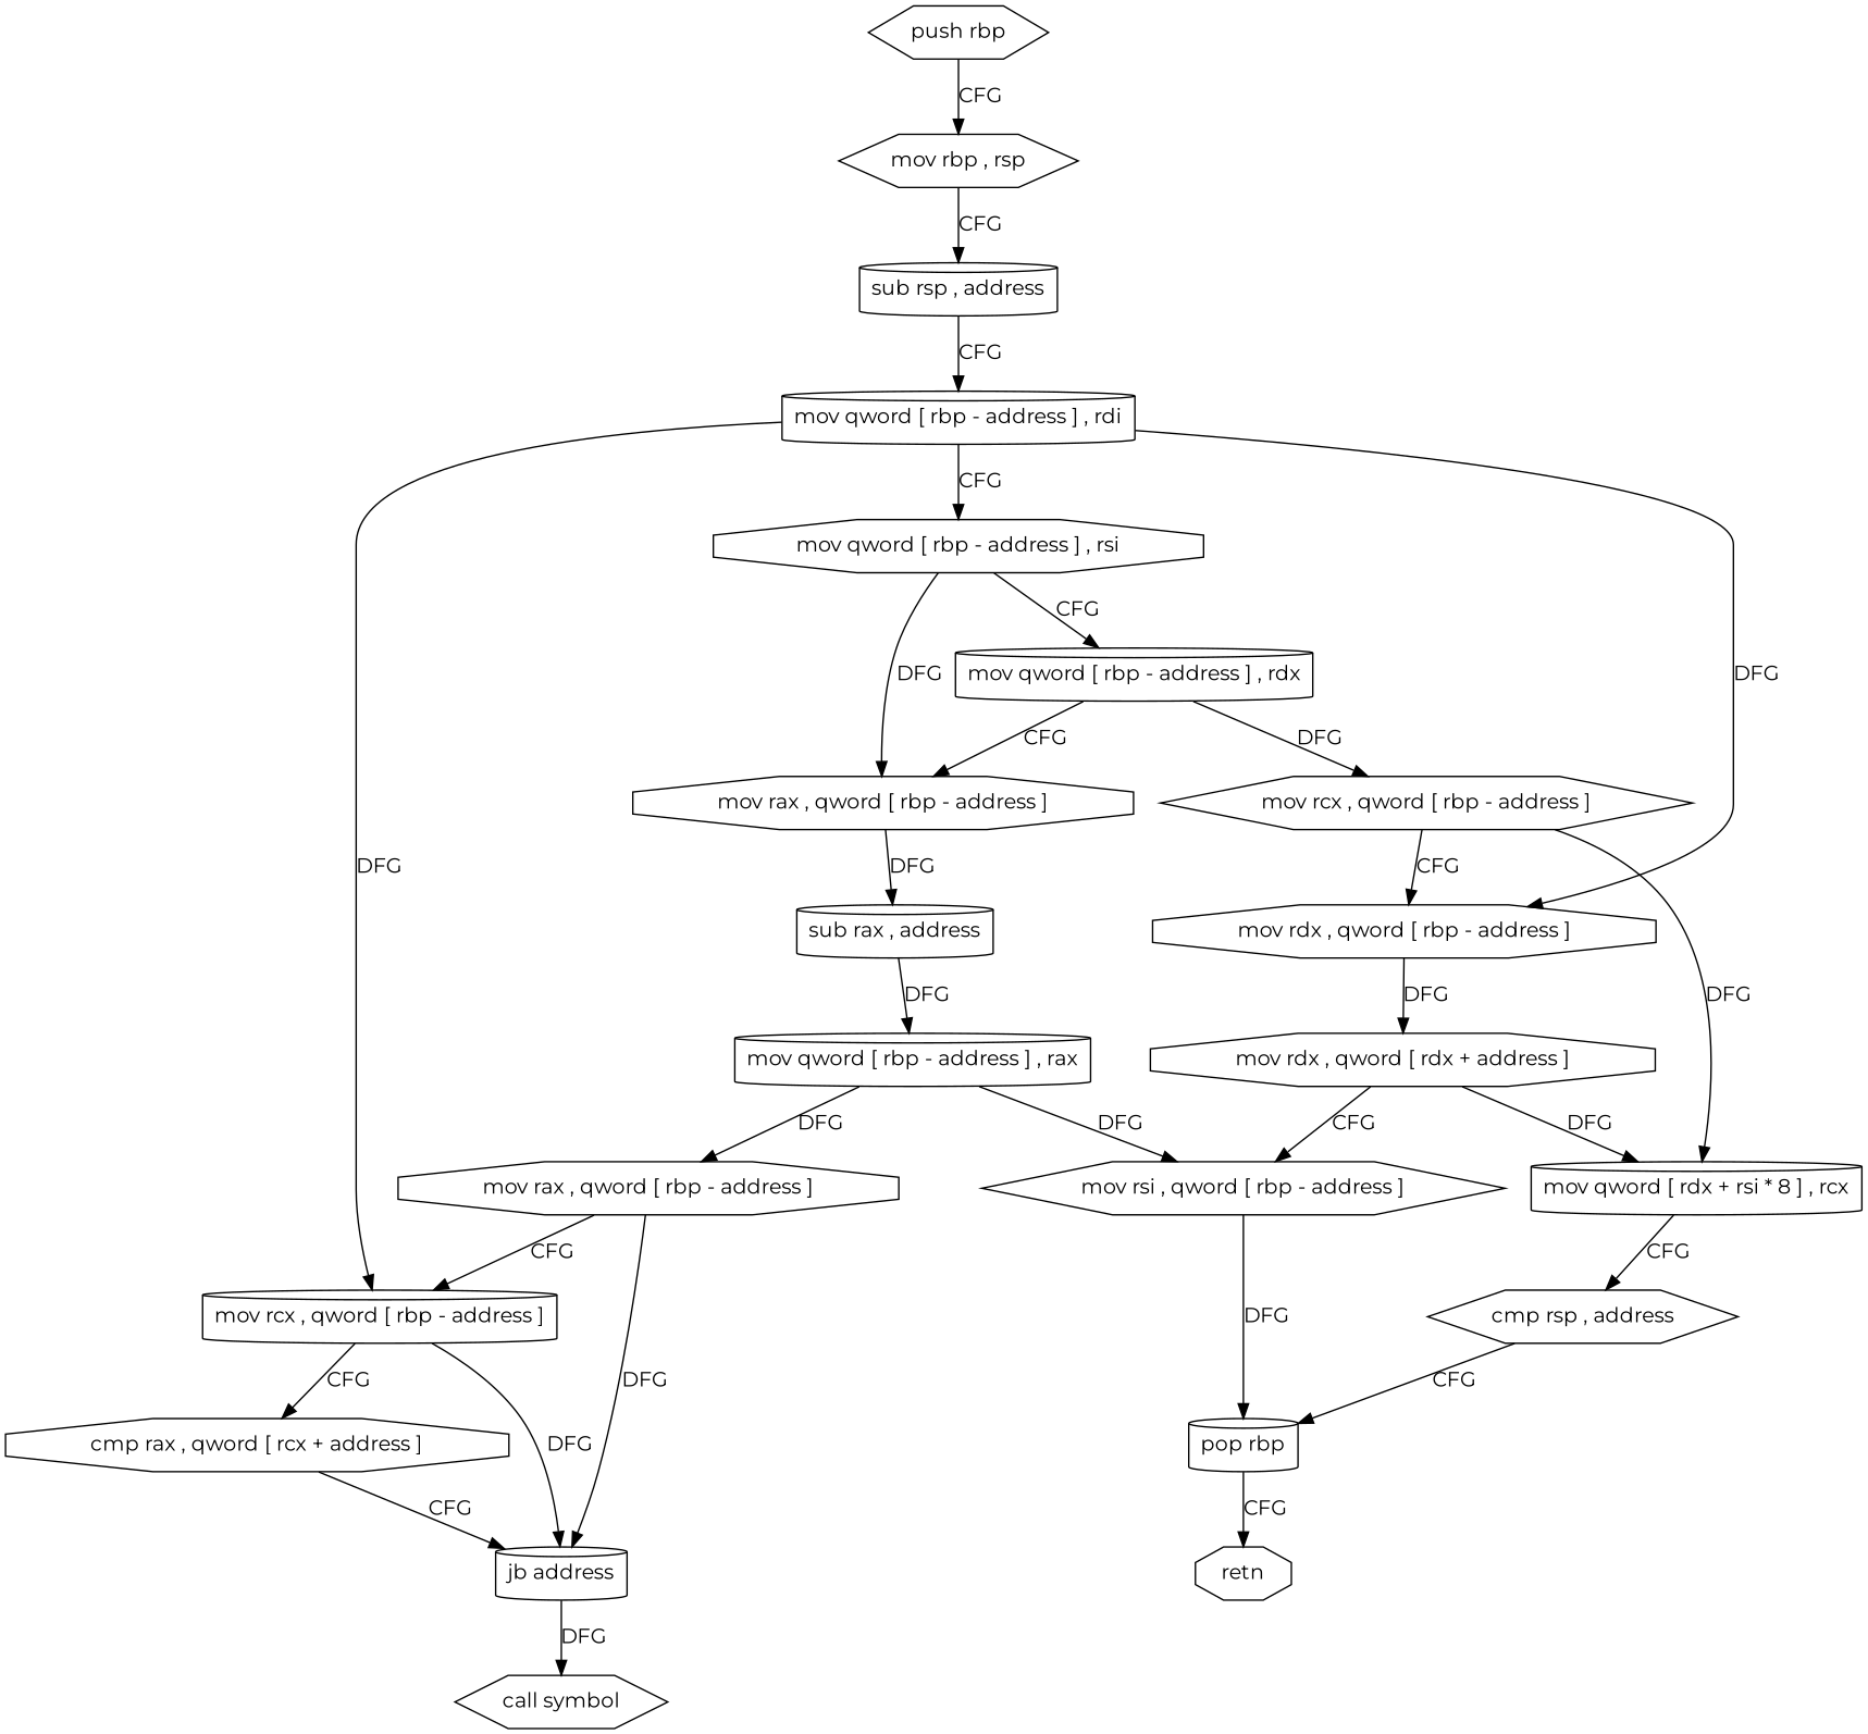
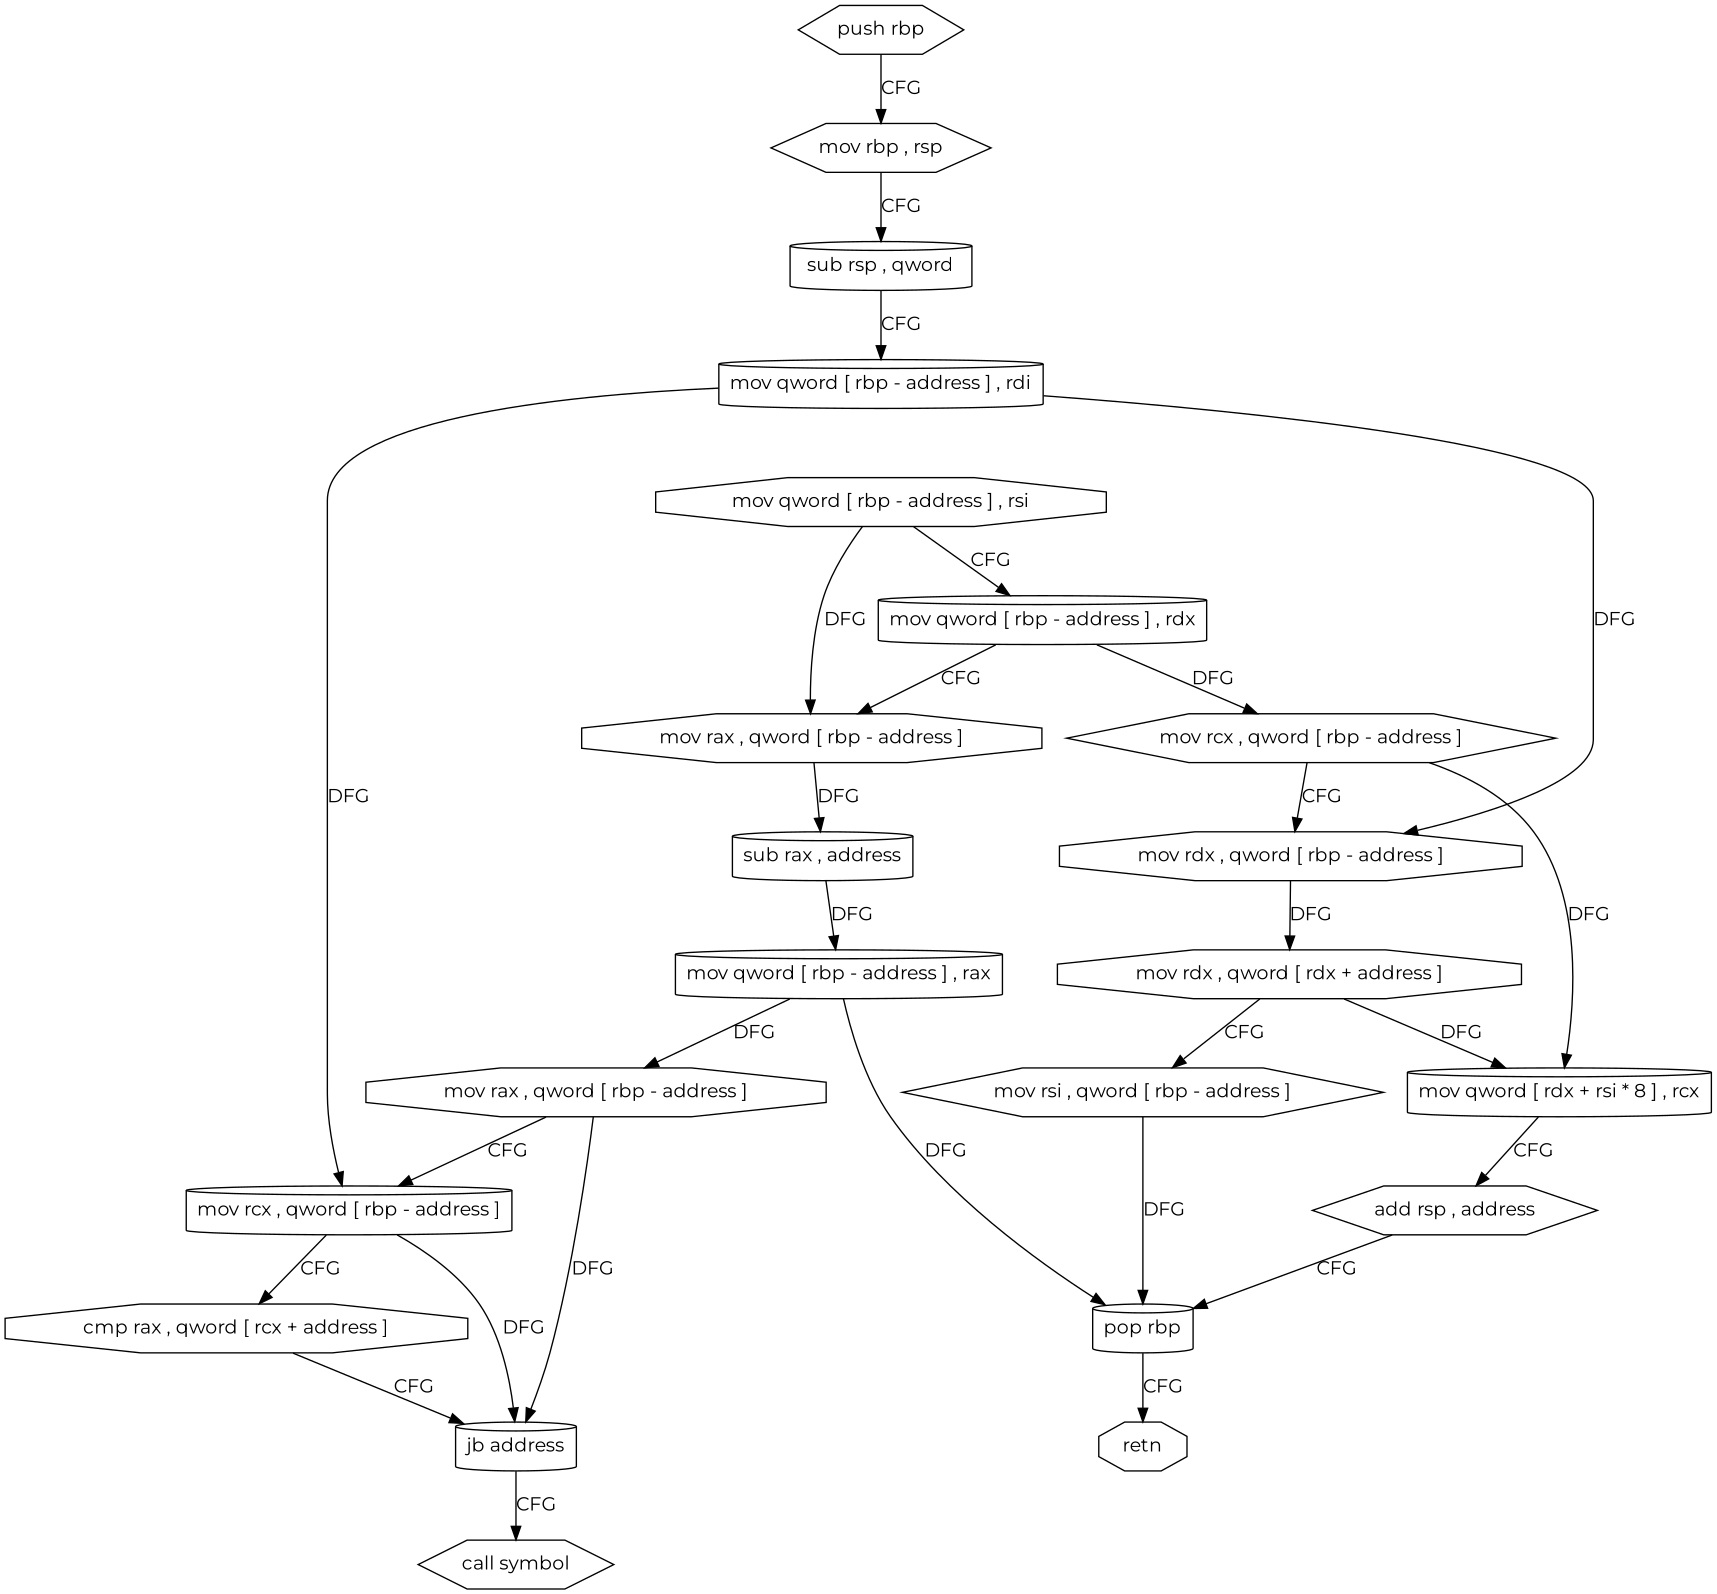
  digraph {
    fontname=Montserrat
    node [fontname=Montserrat shape=cylinder]
    edge [fontname=Montserrat]
    n1 [label="push rbp" shape=hexagon]
    n2 [label="mov rbp , rsp" shape=hexagon]
-   n3 [label="sub rsp , address"]
+   n3 [label="sub rsp , qword"]
    n4 [label="mov qword [ rbp - address ] , rdi"]
    n5 [label="mov qword [ rbp - address ] , rsi" shape=octagon]
    n6 [label="mov rcx , qword [ rbp - address ]"]
    n7 [label="mov rdx , qword [ rbp - address ]" shape=octagon]
    n8 [label="mov qword [ rbp - address ] , rdx"]
    n9 [label="mov rax , qword [ rbp - address ]" shape=octagon]
    n10 [label="jb address"]
    n11 [label="cmp rax , qword [ rcx + address ]" shape=octagon]
    n12 [label="mov rdx , qword [ rdx + address ]" shape=octagon]
    n13 [label="mov rcx , qword [ rbp - address ]" shape=hexagon]
    n14 [label="sub rax , address"]
    n15 [label="mov qword [ rdx + rsi * 8 ] , rcx"]
    n16 [label="mov qword [ rbp - address ] , rax"]
    n17 [label="mov rax , qword [ rbp - address ]" shape=octagon]
    n18 [label="mov rsi , qword [ rbp - address ]" shape=hexagon]
    n19 [label="pop rbp"]
    n20 [label="call symbol" shape=hexagon]
-   n21 [label="cmp rsp , address" shape=hexagon]
+   n21 [label="add rsp , address" shape=hexagon]
    n22 [label=retn shape=octagon]
    n1 -> n2 [label=CFG]
    n2 -> n3 [label=CFG]
    n3 -> n4 [label=CFG]
-   n4 -> n5 [label=CFG]
    n4 -> n6 [label=DFG]
    n4 -> n7 [label=DFG]
    n5 -> n8 [label=CFG]
    n5 -> n9 [label=DFG]
    n6 -> n10 [label=DFG]
    n6 -> n11 [label=CFG]
    n7 -> n12 [label=DFG]
    n8 -> n9 [label=CFG]
    n8 -> n13 [label=DFG]
    n9 -> n14 [label=DFG]
-   n10 -> n20 [label=DFG]
+   n10 -> n20 [label=CFG]
    n11 -> n10 [label=CFG]
    n12 -> n15 [label=DFG]
    n12 -> n18 [label=CFG]
    n13 -> n7 [label=CFG]
    n13 -> n15 [label=DFG]
    n14 -> n16 [label=DFG]
    n15 -> n21 [label=CFG]
    n16 -> n17 [label=DFG]
-   n16 -> n18 [label=DFG]
+   n16 -> n19 [label=DFG]
    n17 -> n6 [label=CFG]
    n17 -> n10 [label=DFG]
    n18 -> n19 [label=DFG]
    n19 -> n22 [label=CFG]
    n21 -> n19 [label=CFG]
  }
